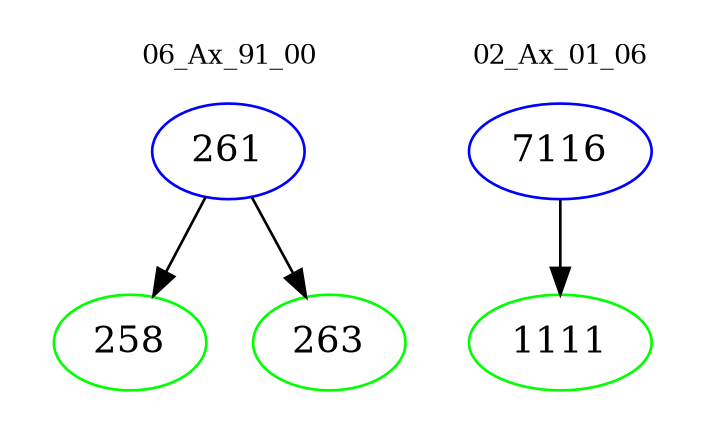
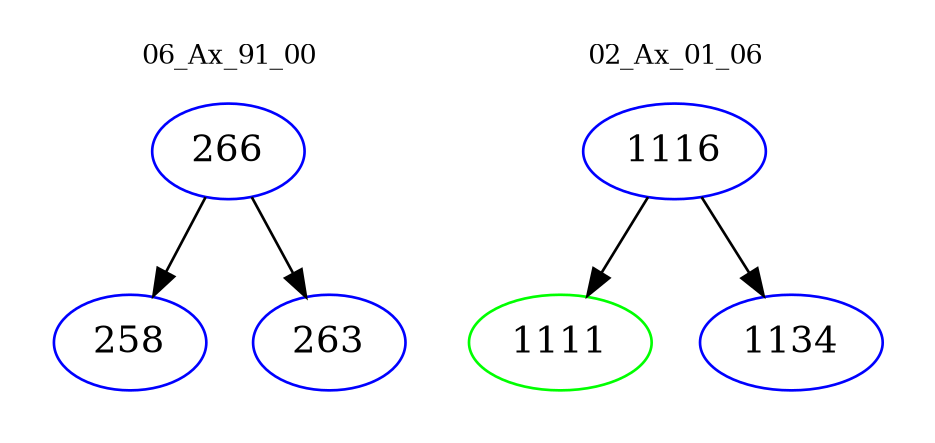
  digraph {
    node [color=blue]
    edge [color=black]
-   n1 [label=261]
-   n2 [color=green label=258]
-   n3 [color=green label=263]
-   n4 [label=7116]
+   n1 [label=266]
+   n2 [label=258]
+   n3 [label=263]
+   n4 [label=1116]
    n5 [color=green label=1111]
+   n6 [label=1134]
    subgraph cluster_1 {
      color=white
      fontsize=10
      label="06_Ax_91_00"
      n1
      n2
      n3
    }
    subgraph cluster_2 {
      color=white
      fontsize=10
      label="02_Ax_01_06"
      n4
      n5
+     n6
    }
    n1 -> n2
    n1 -> n3
    n4 -> n5
+   n4 -> n6
  }
